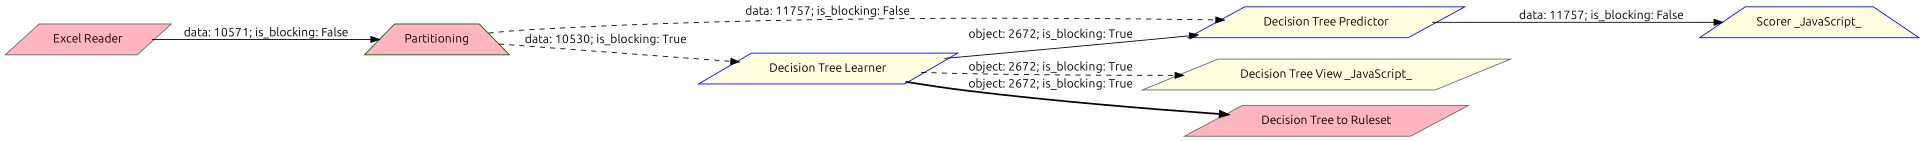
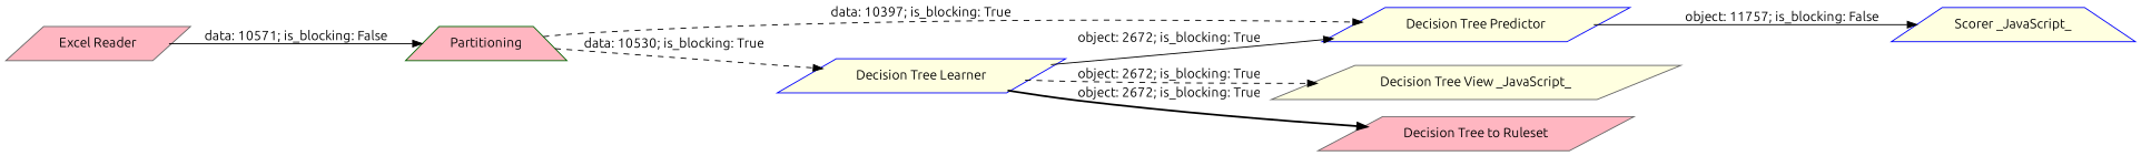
  digraph {
    fontname=Ubuntu
    rankdir=LR
    node [color=gray40 fillcolor=lightyellow fontname=Ubuntu shape=parallelogram style=filled]
    edge [fontname=Ubuntu style=solid]
    n1 [fillcolor=lightpink label="Excel Reader"]
    n2 [color=darkgreen fillcolor=lightpink label=Partitioning shape=trapezium]
    n3 [color=blue label="Decision Tree Predictor"]
    n4 [color=blue label="Decision Tree Learner"]
    n5 [color=blue label="Scorer _JavaScript_" shape=trapezium]
    n6 [label="Decision Tree View _JavaScript_"]
    n7 [fillcolor=lightpink label="Decision Tree to Ruleset"]
    n1 -> n2 [label="data: 10571; is_blocking: False"]
-   n2 -> n3 [label="data: 11757; is_blocking: False" style=dashed]
+   n2 -> n3 [label="data: 10397; is_blocking: True" style=dashed]
    n2 -> n4 [label="data: 10530; is_blocking: True" style=dashed]
-   n3 -> n5 [label="data: 11757; is_blocking: False"]
+   n3 -> n5 [label="object: 11757; is_blocking: False"]
    n4 -> n3 [label="object: 2672; is_blocking: True"]
    n4 -> n6 [label="object: 2672; is_blocking: True" style=dashed]
    n4 -> n7 [label="object: 2672; is_blocking: True" style=bold]
  }
